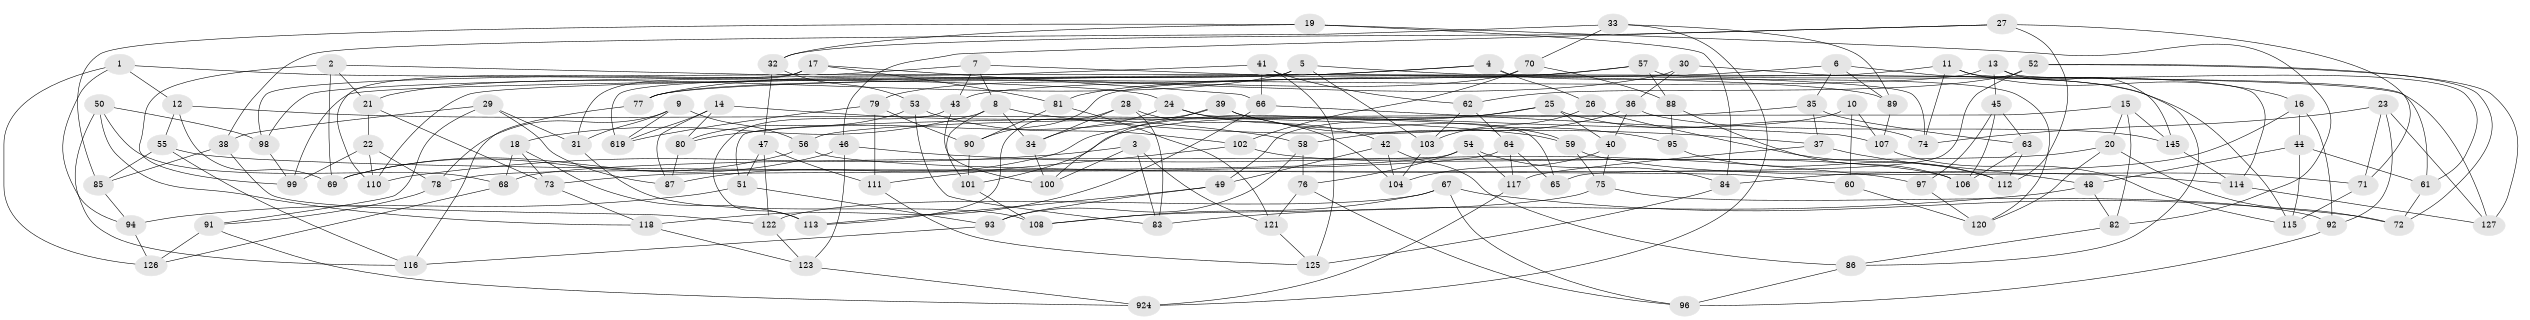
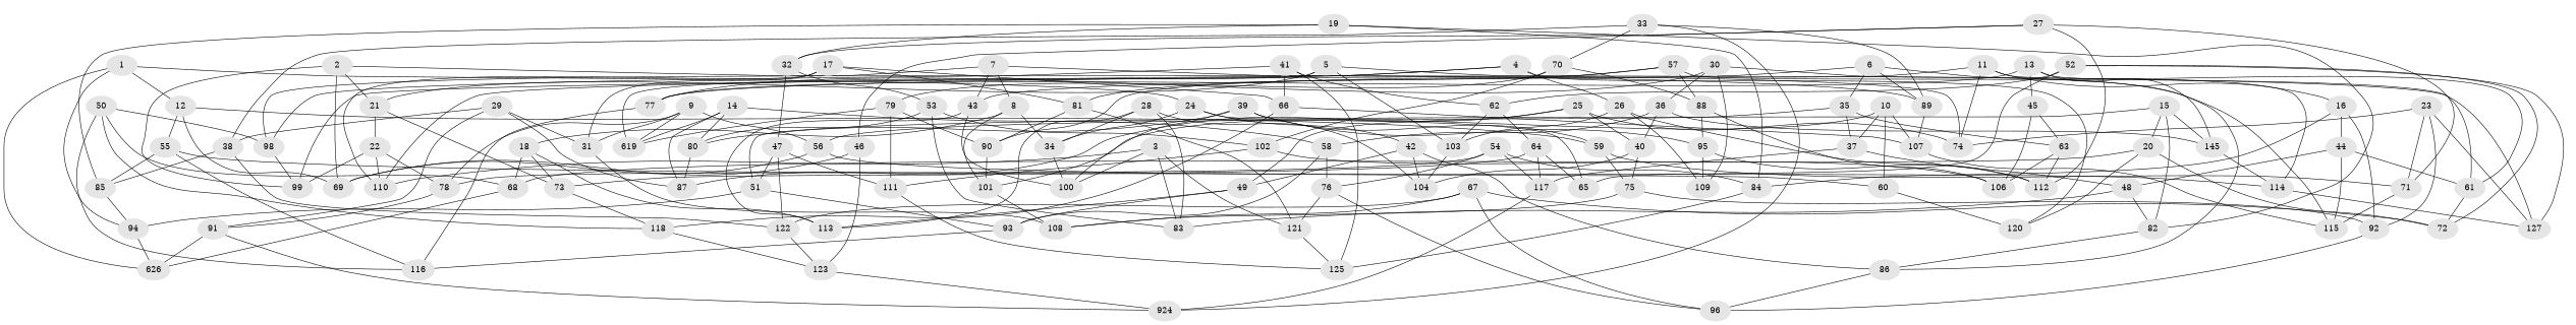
  graph {
    node [color=gray90 style=filled]
    1
    12
    24
    94
-   126
+   126 [label=626]
    69
    55
    59
    34
    42
    65
    2
    21
    89
    99
    73
    22
    107
    3
    83
    100
    110
    121
    125
    4
    26
    77
    120
    103
+   109
    112
    116
    5
    n34 [label=619]
    127
    104
    6
    35
    43
    86
    56
    37
    63
    113
    96
    7
    8
    74
    98
    18
    101
    68
    108
    9
    31
    78
    60
    91
    10
    48
    117
    115
    11
    16
    90
    114
    44
    84
    92
    85
    71
    75
    13
    45
    61
    n76 [label=145]
-   97
    106
    72
    14
    58
    80
    87
    93
    76
    15
    20
    51
    82
    17
    66
    81
    118
    19
    32
    47
    53
    23
    49
    25
    40
    27
    46
    123
    28
    29
    38
    122
    n109 [label=924]
    30
    36
    111
    102
    33
    70
    88
    79
    39
    95
    41
    62
    64
    50
    52
    54
    57
    67
    1 -- 12
    1 -- 24
    1 -- 94
    1 -- 126
    12 -- 69
    12 -- 55
    12 -- 59
    24 -- 34
    24 -- 42
    24 -- 65
    94 -- 126
    55 -- 116
    55 -- 114
    55 -- 85
    59 -- 71
    59 -- 75
    34 -- 100
    42 -- 104
    42 -- 86
    42 -- 49
    2 -- 69
    2 -- 21
    2 -- 89
    2 -- 99
    21 -- 73
    21 -- 22
    89 -- 107
    73 -- 118
    22 -- 99
    22 -- 110
    22 -- 78
    107 -- 115
    3 -- 83
    3 -- 100
    3 -- 110
    3 -- 121
    121 -- 125
    4 -- 110
    4 -- 26
    4 -- 77
    4 -- 120
    26 -- 103
+   26 -- 109
    26 -- 112
    77 -- 116
    103 -- 104
    5 -- 21
    5 -- 103
    5 -- n34
    5 -- 127
    6 -- 89
    6 -- 35
    6 -- 43
    6 -- 86
    35 -- 56
    35 -- 37
    35 -- 63
    43 -- 100
    43 -- 113
    86 -- 96
    56 -- 69
    56 -- 60
    37 -- 48
    37 -- 117
    63 -- 112
    63 -- 106
    7 -- 43
    7 -- 8
    7 -- 74
    7 -- 98
    8 -- 34
    8 -- 18
    8 -- 101
    98 -- 99
    18 -- 73
    18 -- 113
    18 -- 68
    101 -- 108
    68 -- 126
    9 -- n34
    9 -- 56
    9 -- 31
    9 -- 78
    31 -- 108
    78 -- 91
    60 -- 120
    91 -- 126
    91 -- n109
    10 -- 107
-   8 -- 37
+   10 -- 37
    10 -- 101
    10 -- 60
    48 -- 83
    48 -- 82
    117 -- n109
    11 -- 74
    11 -- 16
    11 -- 90
    11 -- 114
    16 -- 44
    16 -- 84
    16 -- 92
    90 -- 101
    114 -- 127
    44 -- 48
    44 -- 115
    44 -- 61
    84 -- 125
    92 -- 96
    85 -- 94
    71 -- 115
    75 -- 108
    75 -- 92
    13 -- 77
    13 -- 45
    13 -- 61
    13 -- n76
    45 -- 63
-   45 -- 97
    45 -- 106
    61 -- 72
    n76 -- 114
-   97 -- 120
    14 -- n34
    14 -- 58
    14 -- 80
    14 -- 87
    58 -- 93
    58 -- 76
    80 -- 87
    93 -- 116
    76 -- 121
    76 -- 96
    15 -- n76
    15 -- 20
    15 -- 51
    15 -- 82
    20 -- 120
    20 -- 68
    20 -- 72
    51 -- 94
    51 -- 93
    82 -- 86
    17 -- 110
    17 -- 31
    17 -- 66
    17 -- 81
    66 -- 107
    66 -- 118
    81 -- 121
    81 -- 90
    118 -- 123
    19 -- 84
    19 -- 85
    19 -- 82
    19 -- 32
    32 -- 47
    32 -- 53
    47 -- 51
    47 -- 122
    47 -- 111
    53 -- 83
    53 -- 80
    53 -- 102
    23 -- 127
    23 -- 74
    23 -- 92
    23 -- 71
    49 -- 113
    49 -- 93
    25 -- 74
    25 -- 87
    25 -- 49
    25 -- 40
    40 -- 104
    40 -- 75
    27 -- 112
    27 -- 71
    27 -- 32
    27 -- 46
    46 -- 69
-   46 -- 97
    46 -- 123
    123 -- n109
    28 -- 34
    28 -- 83
    28 -- 104
    28 -- 113
    29 -- 31
    29 -- 91
    29 -- 87
    29 -- 38
    38 -- 85
    38 -- 122
    122 -- 123
    30 -- 77
+   30 -- 109
    30 -- 115
    30 -- 36
    36 -- n76
    36 -- 58
    36 -- 40
    111 -- 125
    102 -- 106
    102 -- 111
    33 -- 89
    33 -- 38
    33 -- n109
    33 -- 70
    70 -- 102
    70 -- 88
    70 -- 79
    88 -- 106
    88 -- 95
    79 -- n34
    79 -- 90
    79 -- 111
    39 -- 59
    39 -- 100
    39 -- 80
    39 -- 95
+   95 -- 109
    95 -- 112
    41 -- 125
    41 -- 98
    41 -- 66
    41 -- 62
    62 -- 103
    62 -- 64
    64 -- 65
    64 -- 73
    64 -- 117
    50 -- 116
    50 -- 98
    50 -- 68
    50 -- 118
    52 -- 65
    52 -- 127
    52 -- 72
    52 -- 62
    54 -- 78
    54 -- 117
    54 -- 84
    54 -- 76
    57 -- 99
    57 -- 61
    57 -- 81
    57 -- 88
    67 -- 96
    67 -- 108
    67 -- 72
    67 -- 122
  }
